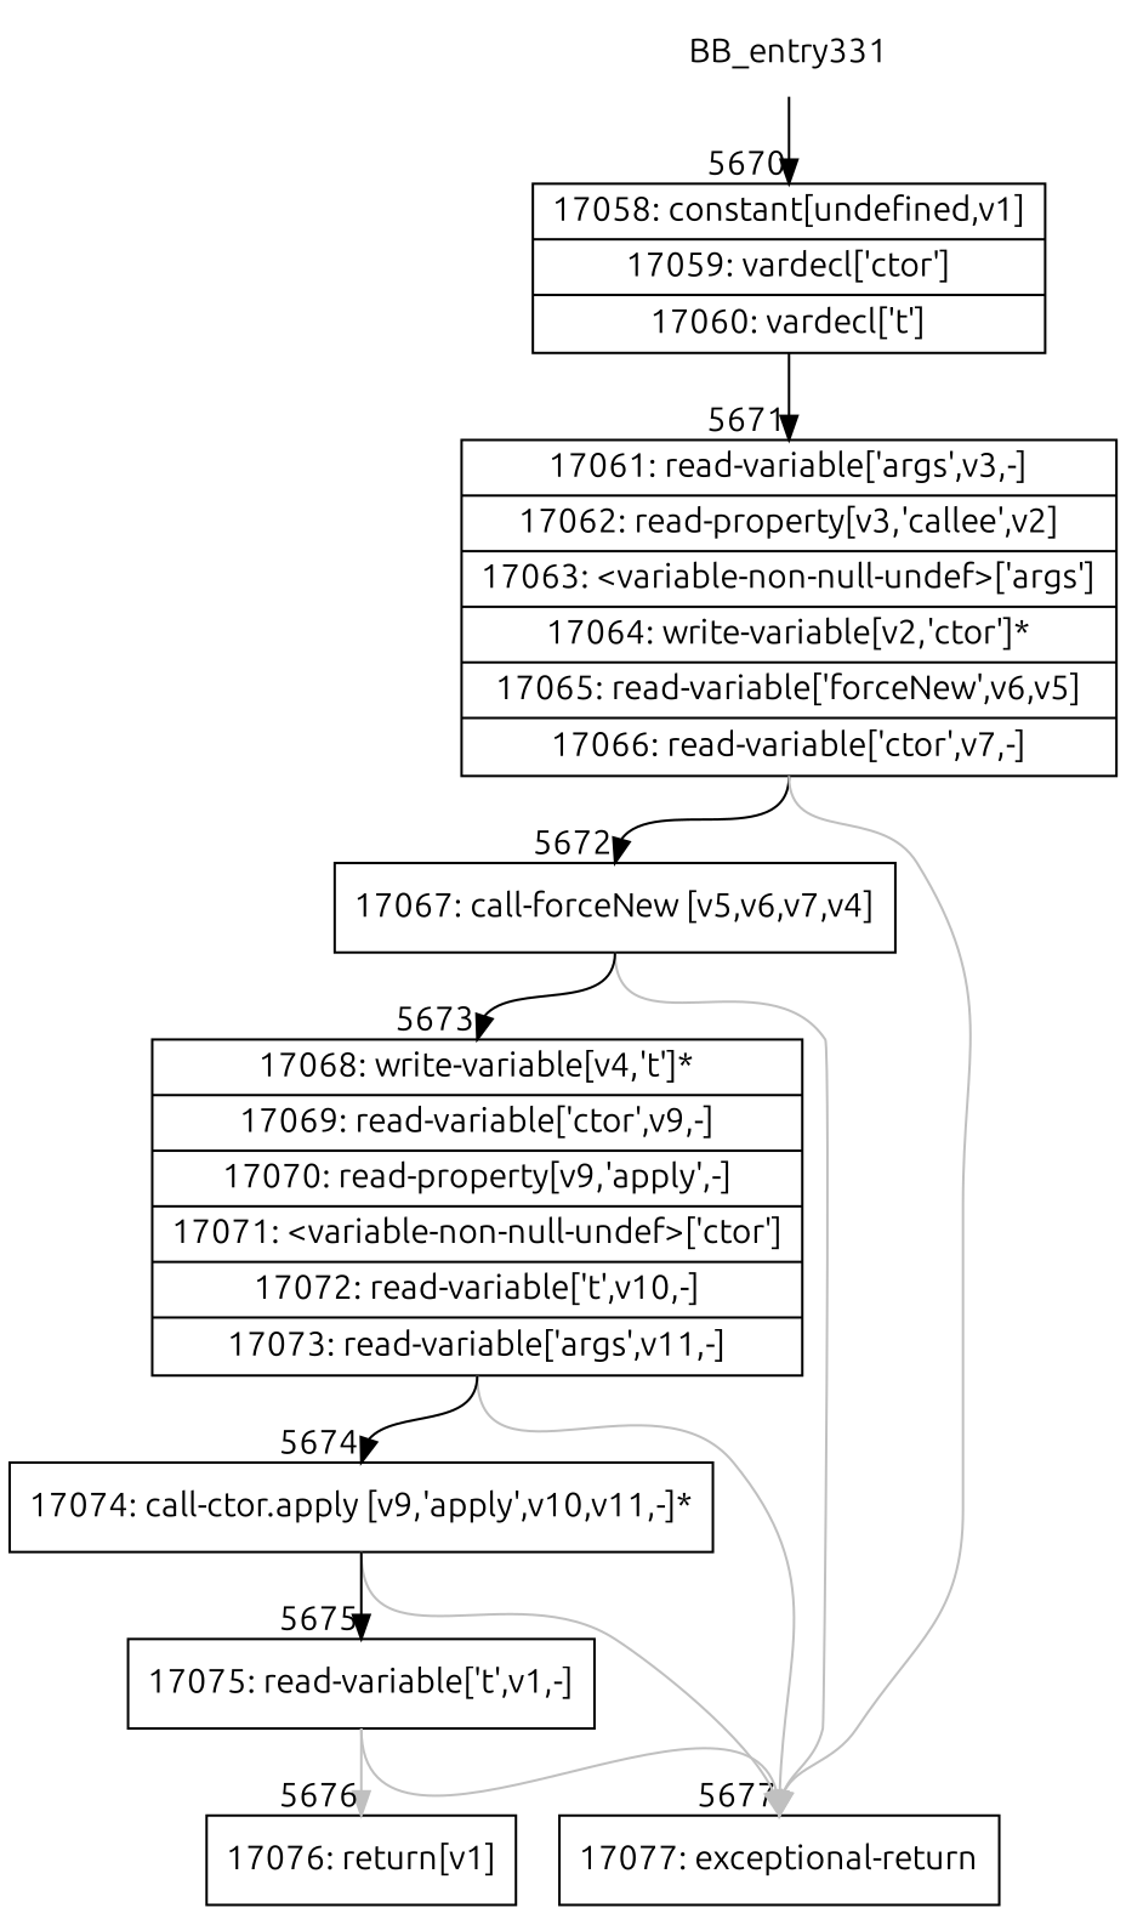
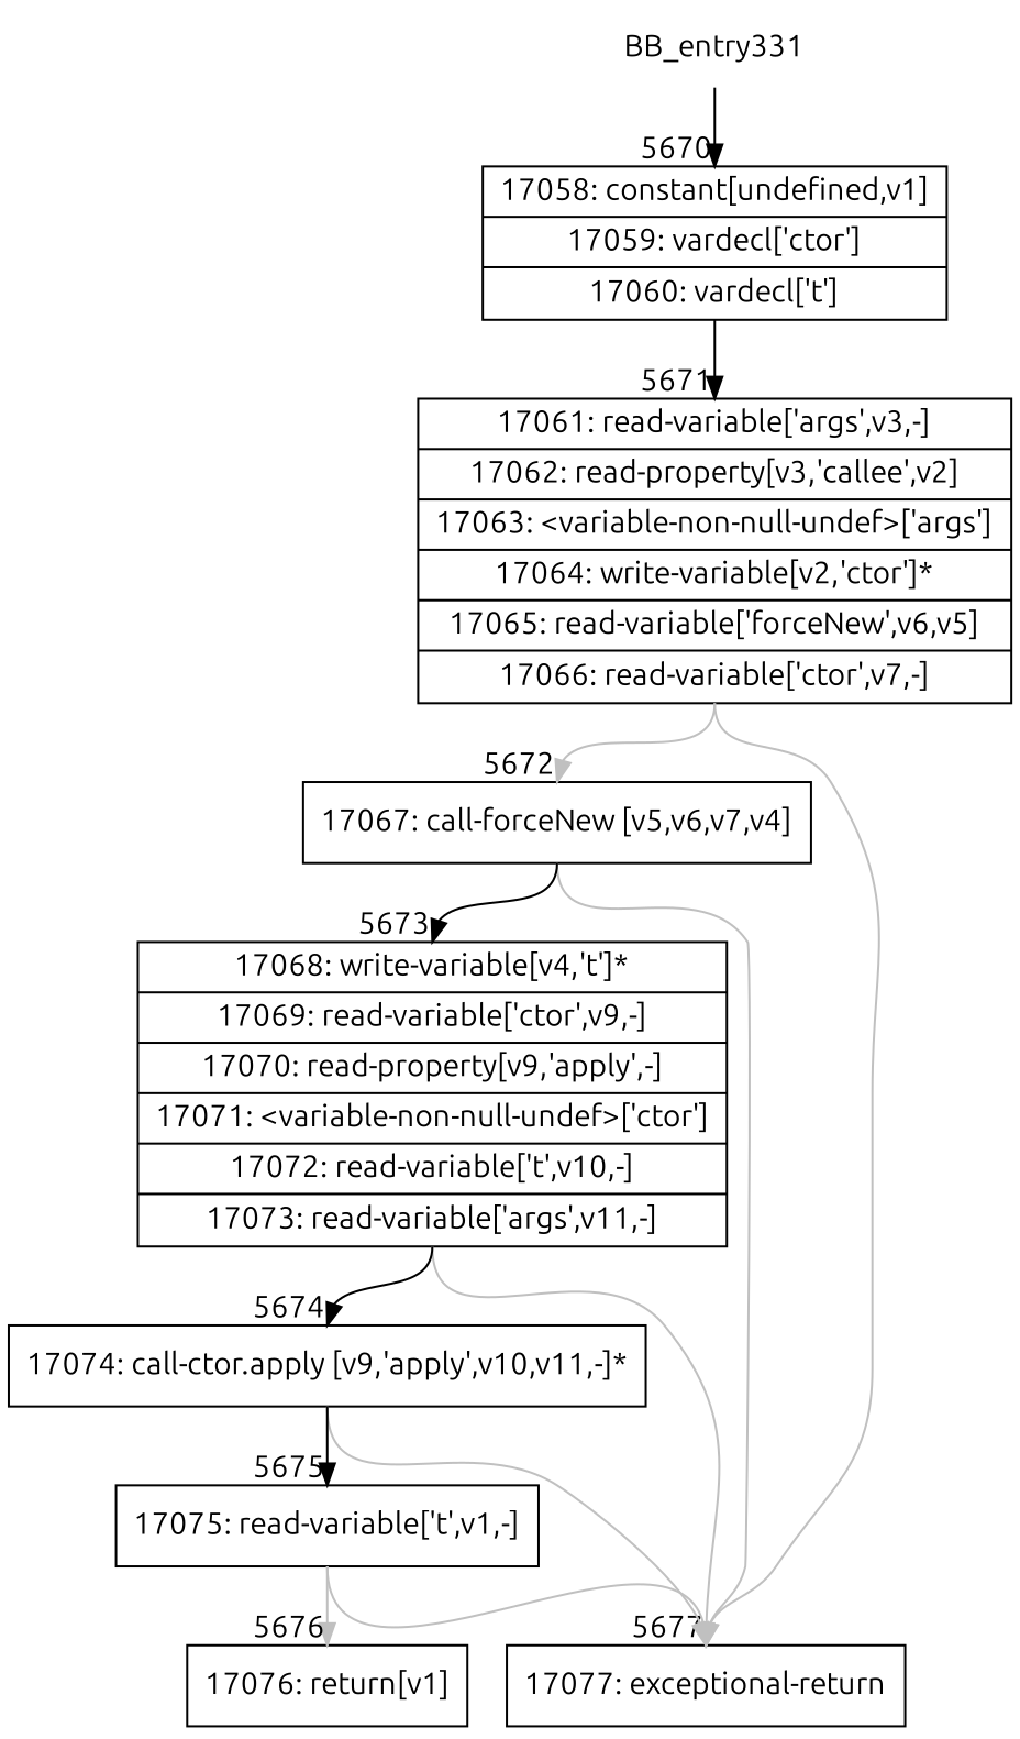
  digraph {
    fontname=Ubuntu
    rankdir=TD
    node [fontname=Ubuntu shape=record]
    edge [fontname=Ubuntu headport=n tailport=s]
    n1 [label=BB_entry331 shape=none]
    n2 [label="{17058: constant[undefined,v1]|17059: vardecl['ctor']|17060: vardecl['t']}"]
    n3 [label="{17061: read-variable['args',v3,-]|17062: read-property[v3,'callee',v2]|17063: \<variable-non-null-undef\>['args']|17064: write-variable[v2,'ctor']*|17065: read-variable['forceNew',v6,v5]|17066: read-variable['ctor',v7,-]}"]
    n4 [label="{17067: call-forceNew [v5,v6,v7,v4]}"]
    n5 [label="{17077: exceptional-return}"]
    n6 [label="{17068: write-variable[v4,'t']*|17069: read-variable['ctor',v9,-]|17070: read-property[v9,'apply',-]|17071: \<variable-non-null-undef\>['ctor']|17072: read-variable['t',v10,-]|17073: read-variable['args',v11,-]}"]
    n7 [label="{17074: call-ctor.apply [v9,'apply',v10,v11,-]*}"]
    n8 [label="{17075: read-variable['t',v1,-]}"]
    n9 [label="{17076: return[v1]}"]
    n1 -> n2 [headlabel="    5670"]
    n2 -> n3 [headlabel="      5671"]
-   n3 -> n4 [headlabel="      5672"]
+   n3 -> n4 [headlabel="      5672" color=gray]
    n3 -> n5 [color=gray headlabel="      5677"]
    n4 -> n5 [color=gray]
    n4 -> n6 [headlabel="      5673"]
    n6 -> n5 [color=gray]
    n6 -> n7 [headlabel="      5674"]
    n7 -> n5 [color=gray]
    n7 -> n8 [headlabel="      5675"]
    n8 -> n5 [color=gray]
    n8 -> n9 [color=gray headlabel="      5676"]
  }
